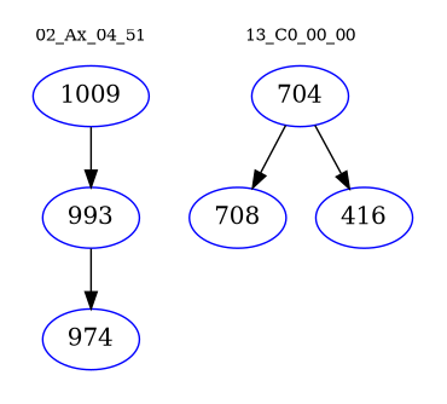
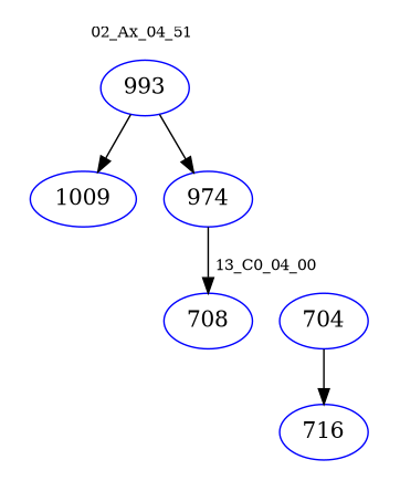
  digraph {
    node [color=blue]
    edge [color=black]
    n1 [label=993]
    n2 [label=1009]
    n3 [label=974]
    n4 [label=704]
    n5 [label=708]
-   n6 [label=416]
+   n6 [label=716]
    subgraph cluster_1 {
      color=white
      fontsize=10
      label="02_Ax_04_51"
      n1
      n2
      n3
    }
    subgraph cluster_2 {
      color=white
      fontsize=10
-     label="13_C0_00_00"
+     label="13_C0_04_00"
      n4
      n5
      n6
    }
-   n2 -> n1
+   n1 -> n2
    n1 -> n3
-   n4 -> n5
+   n3 -> n5
    n4 -> n6
  }
